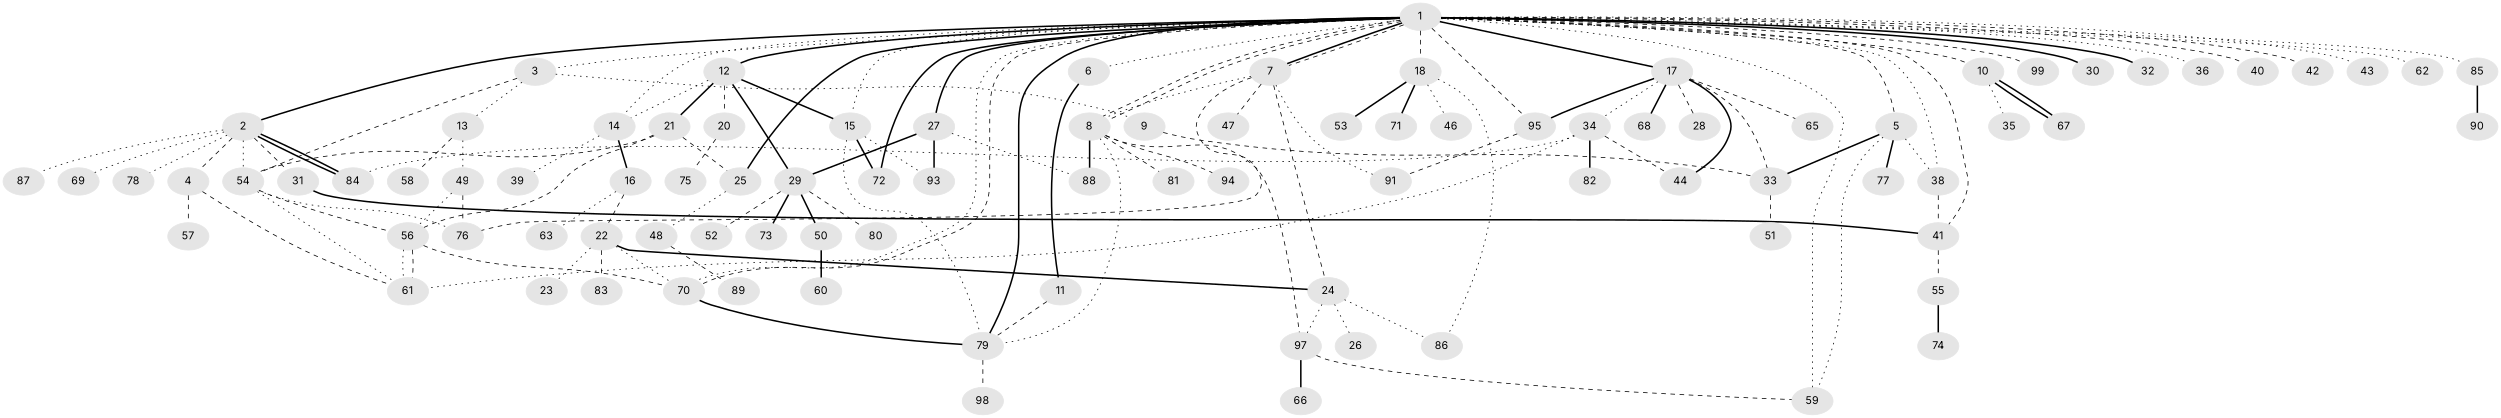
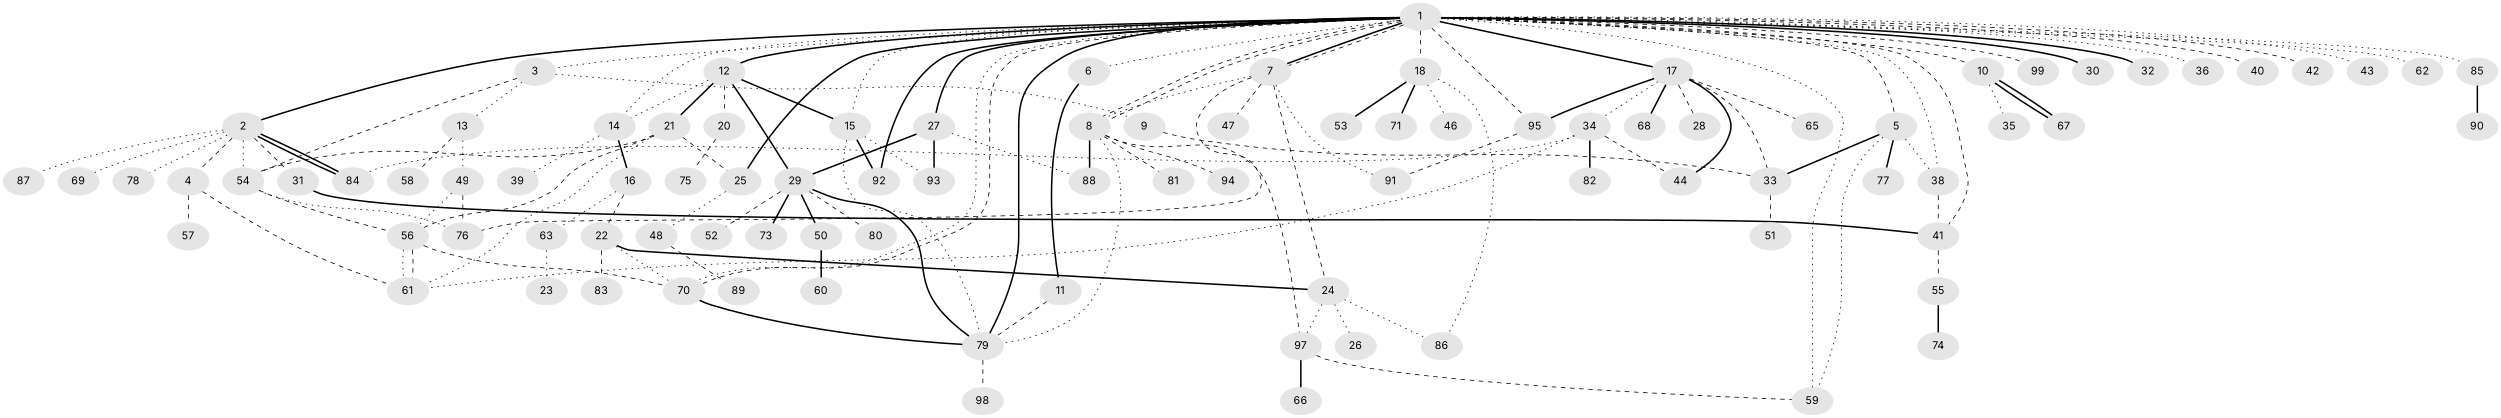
  graph {
    fontname=Inter
    node [color=gray90 fontname=Inter style=filled]
    edge [fontname=Inter style=dashed]
    1
    2
    3
    5
    6
    7
    8
    10
    12
    14
    15
    17
    18
    n14 [label=99]
    25
    27
    30
    32
    36
    38
    40
    41
    42
    43
    n25 [label=95]
    59
    62
    70
-   72
+   72 [label=92]
    79
    85
    4
    31
    54
    69
    78
    84
    87
    9
    13
    33
    77
    11
    24
    47
    76
    91
    n48 [label=97]
    n49 [label=94]
    81
    88
    35
    67
    20
    21
    29
    16
    39
    93
    28
    34
    44
    65
    68
    46
    53
    71
    86
    48
    55
    n71 [label=98]
    90
    57
    61
    56
    49
    58
    51
    26
    66
    75
    50
    52
    73
    80
    22
    63
    23
    83
    82
    89
    60
    74
    1 -- 2 [style=bold]
    1 -- 3 [style=dotted]
    1 -- 5
    1 -- 6 [style=dotted]
    1 -- 7 [style=bold]
    1 -- 7
    1 -- 8
    1 -- 8
    1 -- 10
    1 -- 12 [style=bold]
    1 -- 14 [style=dotted]
    1 -- 15 [style=dotted]
    1 -- 17 [style=bold]
    1 -- 18
    1 -- n14
    1 -- 25 [style=bold]
    1 -- 27 [style=bold]
    1 -- 30 [style=bold]
    1 -- 32 [style=bold]
    1 -- 36 [style=dotted]
    1 -- 38 [style=dotted]
    1 -- 40
    1 -- 41
    1 -- 42
    1 -- 43 [style=dotted]
    1 -- n25
    1 -- 59 [style=dotted]
    1 -- 62 [style=dotted]
    1 -- 70 [style=dotted]
    1 -- 70
    1 -- 72 [style=bold]
    1 -- 79 [style=bold]
    1 -- 85 [style=dotted]
    2 -- 4
    2 -- 31
    2 -- 54 [style=dotted]
    2 -- 69 [style=dotted]
    2 -- 78 [style=dotted]
    2 -- 84 [style=bold]
    2 -- 84 [style=bold]
    2 -- 87 [style=dotted]
    3 -- 54
    3 -- 9 [style=dotted]
    3 -- 13 [style=dotted]
    5 -- 38 [style=dotted]
    5 -- 59 [style=dotted]
    5 -- 33 [style=bold]
    5 -- 77 [style=bold]
    6 -- 11 [style=bold]
    7 -- 8 [style=dotted]
    7 -- 24
    7 -- 47
    7 -- 76
    7 -- 91 [style=dotted]
    8 -- 79 [style=dotted]
    8 -- n48
    8 -- n49
    8 -- 81
    8 -- 88 [style=bold]
    10 -- 35 [style=dotted]
    10 -- 67 [style=bold]
    10 -- 67 [style=bold]
    12 -- 14 [style=dotted]
    12 -- 15 [style=bold]
    12 -- 20
    12 -- 21 [style=bold]
    12 -- 29 [style=bold]
    14 -- 16 [style=bold]
    14 -- 39 [style=dotted]
    15 -- 72 [style=bold]
    15 -- 79 [style=dotted]
    15 -- 93 [style=dotted]
    17 -- n25 [style=bold]
    17 -- 33
    17 -- 28
    17 -- 34 [style=dotted]
    17 -- 44 [style=bold]
    17 -- 65
    17 -- 68 [style=bold]
    18 -- 46 [style=dotted]
    18 -- 53 [style=bold]
    18 -- 71 [style=bold]
    18 -- 86 [style=dotted]
    25 -- 48 [style=dotted]
    27 -- 88 [style=dotted]
    27 -- 29 [style=bold]
    27 -- 93 [style=bold]
    38 -- 41
    41 -- 55
    n25 -- 91
    70 -- 79 [style=bold]
    79 -- n71
    85 -- 90 [style=bold]
    4 -- 57
    4 -- 61
    31 -- 41 [style=bold]
    54 -- 76 [style=dotted]
    54 -- 56
    9 -- 33
    13 -- 49 [style=dotted]
    13 -- 58
    33 -- 51
    11 -- 79
    24 -- n48 [style=dotted]
    24 -- 86 [style=dotted]
    24 -- 26 [style=dotted]
    n48 -- 59
    n48 -- 66 [style=bold]
    20 -- 75
    21 -- 25
    21 -- 54
-   54 -- 61 [style=dotted]
+   21 -- 61 [style=dotted]
    21 -- 56
+   29 -- 79 [style=bold]
    29 -- 50 [style=bold]
    29 -- 52
    29 -- 73 [style=bold]
    29 -- 80
    16 -- 22
    16 -- 63 [style=dotted]
    34 -- 84 [style=dotted]
    34 -- 44
    34 -- 61 [style=dotted]
    34 -- 82 [style=bold]
    48 -- 89
    55 -- 74 [style=bold]
    56 -- 70
    56 -- 61 [style=dotted]
    56 -- 61
    49 -- 76
    49 -- 56 [style=dotted]
    50 -- 60 [style=bold]
    22 -- 70 [style=dotted]
    22 -- 24 [style=bold]
-   22 -- 23 [style=dotted]
+   63 -- 23 [style=dotted]
    22 -- 83
  }
